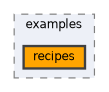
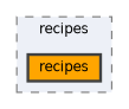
  digraph {
    compound=true
    n1 [color=grey25 fillcolor=orange fontname=Helvetica fontsize=10 height=0.2 label=recipes shape=box style="filled,bold" width=0.4]
    subgraph cluster_1 {
      bgcolor="#edf0f7"
      fontname=Helvetica
      fontsize=10
-     label=examples
+     label=recipes
      pencolor=grey50
      style="filled,dashed"
      n1
    }
  }
